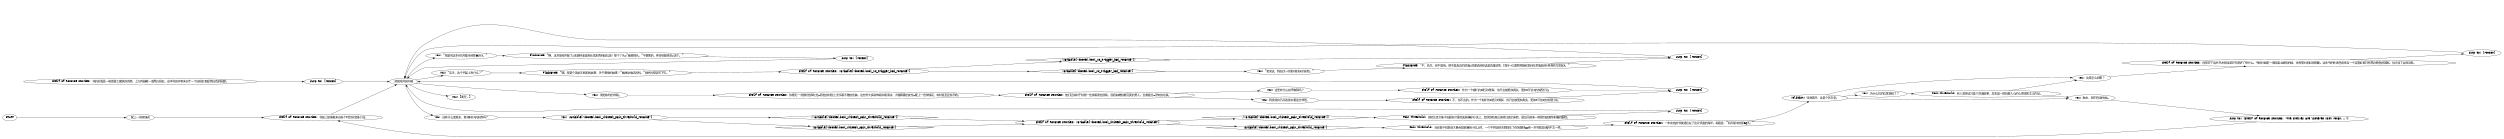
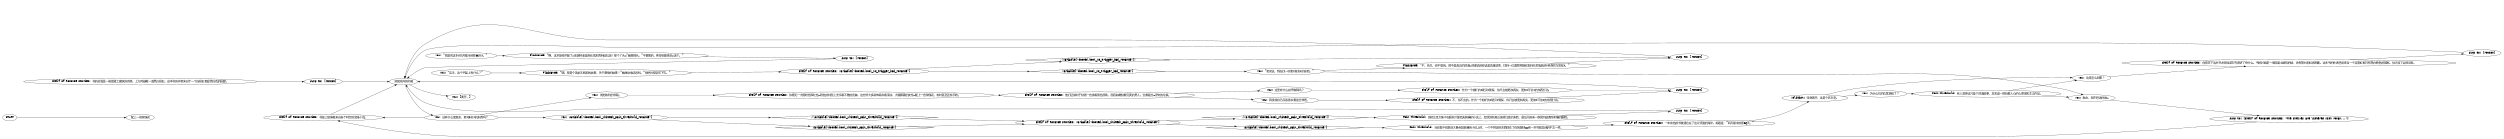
  digraph {
    fontname="DejaVu Sans Mono"
    rankdir=LR
    node [fontname="DejaVu Sans Mono"]
    edge [fontname="DejaVu Sans Mono"]
    n1 [label=START]
    n2 [label="配上一些玫瑰花"]
    n3 [label="Shelf of Romance Stories: 书架上散落着来自各个时空的浪漫小说。"]
    n4 [label="浏览陈列的书籍"]
    n5 [label="Shelf of Romance Stories: 你得买下这本书才能知道它究竟讲了些什么。书的封面是一堵混凝土建筑的墙，涂有黑白彩虹状图案。这本书的作者想必来自一个连彩虹都只有黑白两色的国家。估计读了会很沮丧。"]
    n6 [label="Jump to: [romcom]"]
    n7 [label="You: 还有什么更真实，更*像你*的东西吗？"]
    n8 [label="You: [离开。]"]
    n9 [label="You: “我想买这本*四月最冷的那16天*。”"]
    n10 [label="You: “店主，这个书架上有什么？”"]
    n11 [label="You: 浏览陈列的书籍。"]
    n12 [label="You: Variable[\"doomed.book_whitech_pain_threshold_romance\"]"]
    n13 [label="Variable[\"doomed.book_whitech_pain_threshold_romance\"]" shape=diamond]
    n14 [label="!(Variable[\"doomed.book_whitech_pain_threshold_romance\"])" shape=diamond]
    n15 [label="Shelf of Romance Stories: Variable[\"doomed.book_whitech_pain_threshold_romance\"]"]
    n16 [label="Variable[\"doomed.book_whitech_pain_threshold_romance\"]" shape=diamond]
    n17 [label="!(Variable[\"doomed.book_whitech_pain_threshold_romance\"])" shape=diamond]
    n18 [label="Shelf of Romance Stories: 作为一个粗旷的*硬汉*警探，你只会被更加真实，更加*可信*的东西打动。"]
    n19 [label="Jump to: [romcom]"]
    n20 [label="Volition: 转身离开，这是个坏主意。"]
    n21 [label="You: 这是怎么回事？"]
    n22 [label="You: 为什么它的位置放错了？"]
    n23 [label="You: 救命，我不想这样做…"]
    n24 [label="Pain Threshold: 有人觉得这只是个浪漫故事，其实是一部折磨人心的心理现实主义作品。"]
    n25 [label="Jump to: [Shelf of Romance Stories: \"The shelves are littered with roman...\"]"]
    n26 [label="Pain Threshold: 你把注意力集中在眼前大量色彩斑斓的小说上，想找到些真正值得注意的东西，最后只换来一双因为疲惫而刺痛的眼睛。"]
    n27 [label="Jump to: [romcom]"]
    n28 [label="Pain Threshold: 当你集中在眼前大量色彩斑斓的小说上时，一个不和谐的东西抓住了你的眼球——有一本书跟其他的不太一样。"]
    n29 [label="Shelf of Romance Stories: 一本灰色的书被遗忘在了这片浪漫的海洋。标题是：“四月最冷的那16天。”"]
    n30 [label="Plaisance: “啊，这本放错书架了…安妮特老是喜欢把东西到处乱放！那个丫头…”她摇摇头。“不要紧的，希望你能喜欢…这个。”"]
    n31 [label="Jump to: [romcom]"]
    n32 [label="You: 我觉得自己应该喜欢看这些书吧。"]
    n33 [label="Shelf of Romance Stories: 不，你不会的。作为一个粗旷的*硬汉*警探，你只会被更加真实，更加*可信*的东西打动。"]
    n34 [label="Shelf of Romance Stories: 书的封面是一栋混凝土建筑的高墙，上方跨越着一道黑白彩虹。这本书的作者来自于一个连彩虹都是黑白色的国度。"]
    n35 [label="Jump to: [romcom]"]
    n36 [label="Shelf of Romance Stories: 你看见一大团粉色和红色…彩色的封面上充斥着不雅的意象。这些书大多装饰着衣着清凉，大腿裸露的女性…配上一些玫瑰花，有时甚至还有手枪。"]
    n37 [label="Shelf of Romance Stories: 他们还倾向于刻画一些身着黑色西装、面容如雕刻般完美的男人。全都是些…浮夸的垃圾。"]
    n38 [label="You: 这里有什么在呼唤我吗？"]
    n39 [label="Plaisance: “哦，那是个美妙又精彩的故事，关于爱情的故事！”她激动地叹息到。“你绝对应该买下它。”"]
    n40 [label="Jump to: [romcom]"]
    n41 [label="Shelf of Romance Stories: Variable[\"doomed.book_wc_trigger_bad_romance\"]"]
    n42 [label="You: “老实说，我在找一些更*真实*的东西。”"]
    n43 [label="Plaisance: “不，先生，你不想的。那不是真正的浪漫…浪漫说的应该是克服逆境，找到一位愿意照顾你直到天荒地老的*单身百万富翁*。”"]
    n44 [label="Variable[\"doomed.book_wc_trigger_bad_romance\"]" shape=diamond]
    n45 [label="!(Variable[\"doomed.book_wc_trigger_bad_romance\"])" shape=diamond]
    n1 -> n2
-   n2 -> n3
+   n7 -> n3
    n3 -> n4
    n4 -> n7
    n4 -> n8
-   n4 -> n9
-   n4 -> n10
-   n4 -> n11
+   n7 -> n11
    n5 -> n6
    n6 -> n4
    n7 -> n12
    n9 -> n30
    n10 -> n39
    n11 -> n36
    n12 -> n13
    n12 -> n14
    n13 -> n15
    n14 -> n15
    n15 -> n16
    n15 -> n17
    n16 -> n28
    n17 -> n26
    n18 -> n19
    n19 -> n4
    n20 -> n21
    n20 -> n22
-   n20 -> n23
+   n42 -> n23
    n21 -> n5
    n22 -> n24
    n23 -> n25
    n24 -> n21
    n24 -> n23
    n25 -> n3
    n26 -> n27
    n27 -> n4
    n28 -> n29
    n29 -> n20
    n30 -> n31
    n31 -> n4
    n32 -> n33
    n33 -> n19
    n34 -> n35
    n35 -> n4
    n36 -> n37
    n37 -> n32
    n37 -> n38
    n38 -> n18
    n39 -> n41
    n40 -> n4
    n41 -> n44
    n41 -> n45
    n42 -> n43
    n43 -> n40
    n44 -> n42
    n45 -> n40
  }
